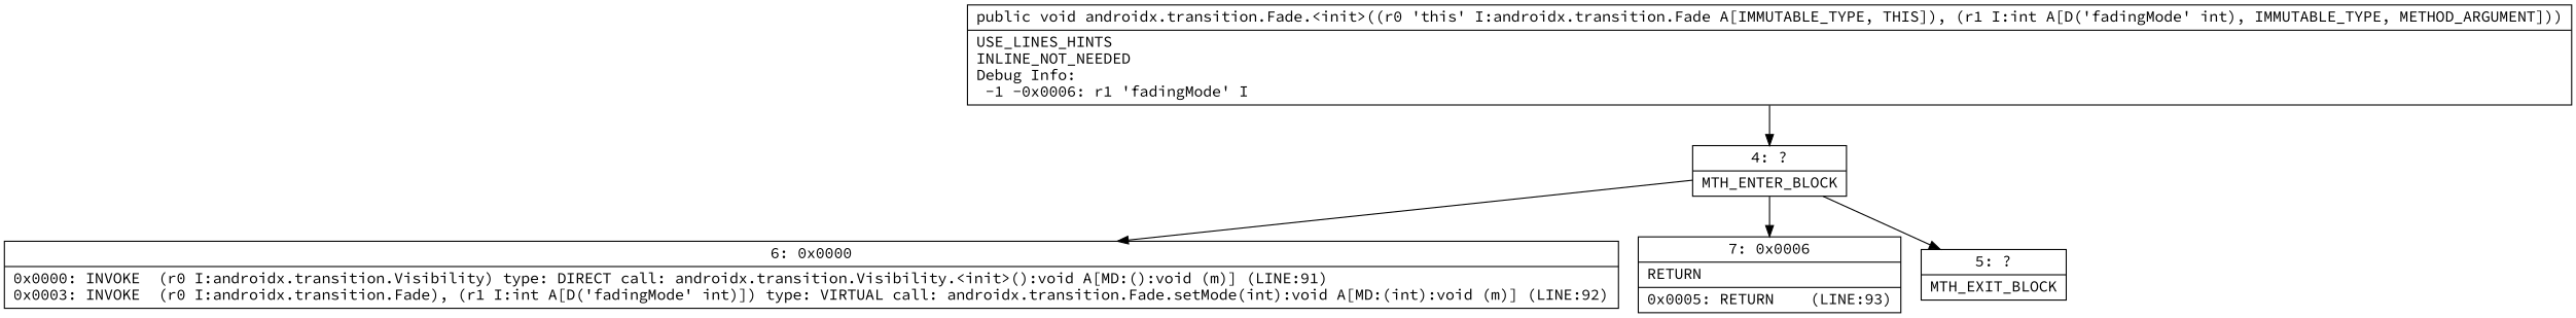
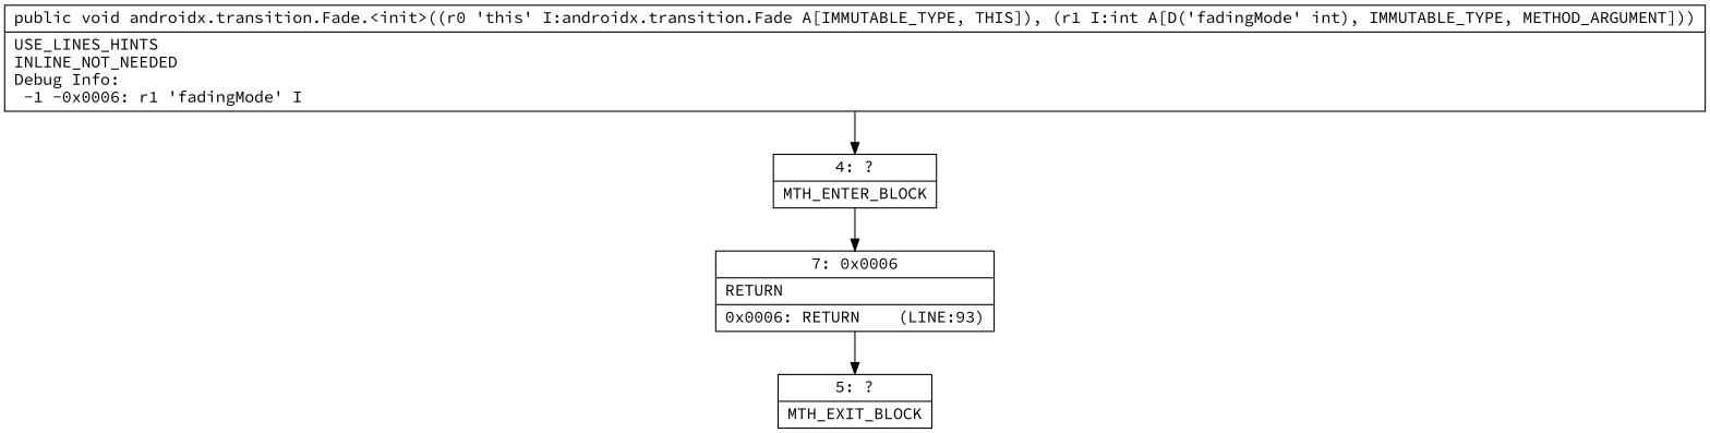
  digraph {
    fontname="Source Code Pro"
    node [fontname="Source Code Pro" shape=record]
    edge [fontname="Source Code Pro"]
    n1 [label="{4\:\ ?|MTH_ENTER_BLOCK\l}"]
-   n2 [label="{6\:\ 0x0000|0x0000: INVOKE  (r0 I:androidx.transition.Visibility) type: DIRECT call: androidx.transition.Visibility.\<init\>():void A[MD:():void (m)] (LINE:91)\l0x0003: INVOKE  (r0 I:androidx.transition.Fade), (r1 I:int A[D('fadingMode' int)]) type: VIRTUAL call: androidx.transition.Fade.setMode(int):void A[MD:(int):void (m)] (LINE:92)\l}"]
-   n3 [label="{7\:\ 0x0006|RETURN\l|0x0005: RETURN    (LINE:93)\l}"]
+   n3 [label="{7\:\ 0x0006|RETURN\l|0x0006: RETURN    (LINE:93)\l}"]
    n4 [label="{5\:\ ?|MTH_EXIT_BLOCK\l}"]
    n5 [label="{public void androidx.transition.Fade.\<init\>((r0 'this' I:androidx.transition.Fade A[IMMUTABLE_TYPE, THIS]), (r1 I:int A[D('fadingMode' int), IMMUTABLE_TYPE, METHOD_ARGUMENT]))  | USE_LINES_HINTS\lINLINE_NOT_NEEDED\lDebug Info:\l  \-1 \-0x0006: r1 'fadingMode' I\l}"]
-   n1 -> n2
    n1 -> n3
-   n1 -> n4
+   n3 -> n4
    n5 -> n1
  }
